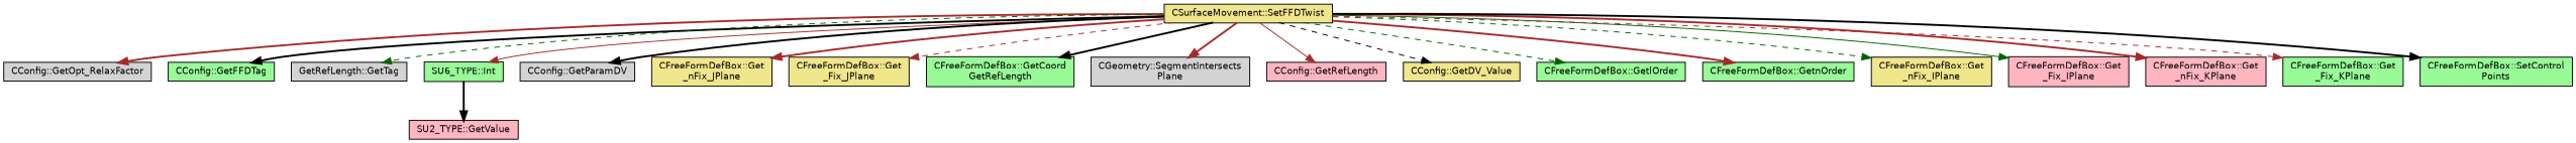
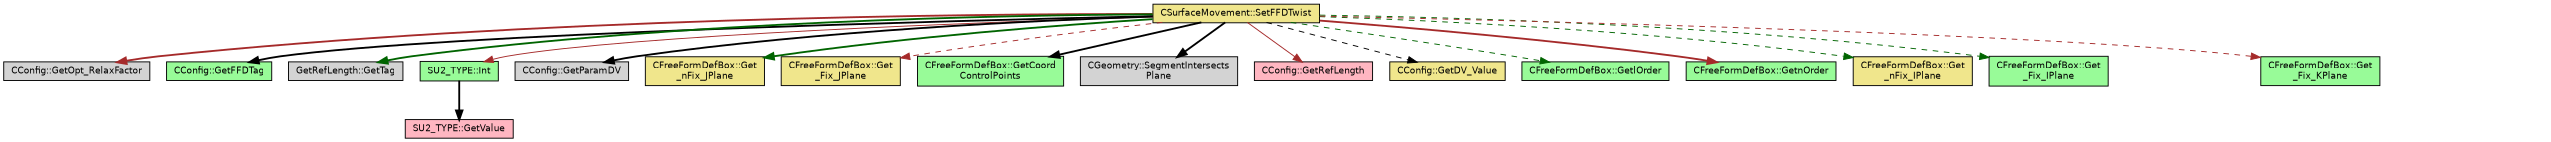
  digraph {
    rankdir=TB
    node [color=black fillcolor=palegreen fontname=Helvetica fontsize=10 shape=record style=filled]
    edge [color=brown fontname=Helvetica fontsize=10 labelfontname=Helvetica labelfontsize=10 style=bold]
    n1 [fillcolor=khaki fontcolor=black height=0.2 label="CSurfaceMovement::SetFFDTwist" width=0.4]
    n2 [fillcolor=lightgrey height=0.2 label="CConfig::GetOpt_RelaxFactor" width=0.4]
    n3 [height=0.2 label="CConfig::GetFFDTag" width=0.4]
    n4 [fillcolor=lightgrey height=0.2 label="GetRefLength::GetTag" width=0.4]
-   n5 [height=0.2 label="SU6_TYPE::Int" width=0.4]
+   n5 [height=0.2 label="SU2_TYPE::Int" width=0.4]
    n6 [fillcolor=lightgrey height=0.2 label="CConfig::GetParamDV" width=0.4]
    n7 [fillcolor=khaki height=0.2 label="CFreeFormDefBox::Get\l_nFix_JPlane" width=0.4]
    n8 [fillcolor=khaki height=0.2 label="CFreeFormDefBox::Get\l_Fix_JPlane" width=0.4]
-   n9 [height=0.2 label="CFreeFormDefBox::GetCoord\lGetRefLength" width=0.4]
+   n9 [height=0.2 label="CFreeFormDefBox::GetCoord\lControlPoints" width=0.4]
    n10 [fillcolor=lightgrey height=0.2 label="CGeometry::SegmentIntersects\lPlane" width=0.4]
    n11 [fillcolor=lightpink height=0.2 label="CConfig::GetRefLength" width=0.4]
    n12 [fillcolor=khaki height=0.2 label="CConfig::GetDV_Value" width=0.4]
    n13 [height=0.2 label="CFreeFormDefBox::GetlOrder" width=0.4]
    n14 [height=0.2 label="CFreeFormDefBox::GetnOrder" width=0.4]
    n15 [fillcolor=khaki height=0.2 label="CFreeFormDefBox::Get\l_nFix_IPlane" width=0.4]
-   n16 [fillcolor=lightpink height=0.2 label="CFreeFormDefBox::Get\l_Fix_IPlane" width=0.4]
-   n17 [fillcolor=lightpink height=0.2 label="CFreeFormDefBox::Get\l_nFix_KPlane" width=0.4]
+   n16 [height=0.2 label="CFreeFormDefBox::Get\l_Fix_IPlane" width=0.4]
    n18 [height=0.2 label="CFreeFormDefBox::Get\l_Fix_KPlane" width=0.4]
-   n19 [height=0.2 label="CFreeFormDefBox::SetControl\lPoints" width=0.4]
    n20 [fillcolor=lightpink height=0.2 label="SU2_TYPE::GetValue" width=0.4]
    n1 -> n2
    n1 -> n3 [color=black]
-   n1 -> n4 [color=darkgreen style=dashed]
+   n1 -> n4 [color=darkgreen]
    n1 -> n5 [style=solid]
    n1 -> n6 [color=black]
-   n1 -> n7
+   n1 -> n7 [color=darkgreen]
    n1 -> n8 [style=dashed]
    n1 -> n9 [color=black]
-   n1 -> n10
+   n1 -> n10 [color=black]
    n1 -> n11 [style=solid]
    n1 -> n12 [color=black style=dashed]
    n1 -> n13 [color=darkgreen style=dashed]
    n1 -> n14
    n1 -> n15 [color=darkgreen style=dashed]
-   n1 -> n16 [color=darkgreen style=solid]
-   n1 -> n17
+   n1 -> n16 [color=darkgreen style=dashed]
    n1 -> n18 [style=dashed]
-   n1 -> n19 [color=black]
    n5 -> n20 [color=black]
  }
